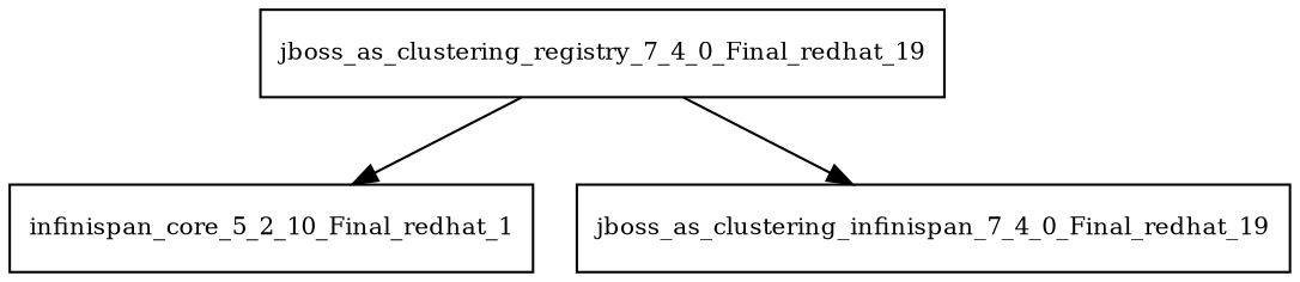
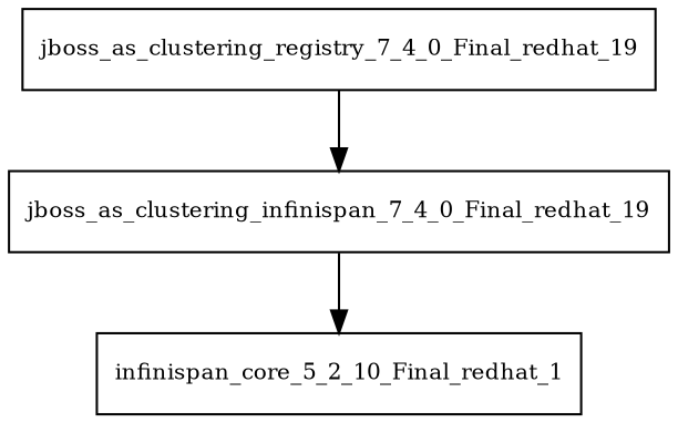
  digraph {
    node [fontsize=10.0 shape=box]
    jboss_as_clustering_registry_7_4_0_Final_redhat_19
    infinispan_core_5_2_10_Final_redhat_1
    jboss_as_clustering_infinispan_7_4_0_Final_redhat_19
-   jboss_as_clustering_registry_7_4_0_Final_redhat_19 -> infinispan_core_5_2_10_Final_redhat_1
+   jboss_as_clustering_infinispan_7_4_0_Final_redhat_19 -> infinispan_core_5_2_10_Final_redhat_1
    jboss_as_clustering_registry_7_4_0_Final_redhat_19 -> jboss_as_clustering_infinispan_7_4_0_Final_redhat_19
  }
